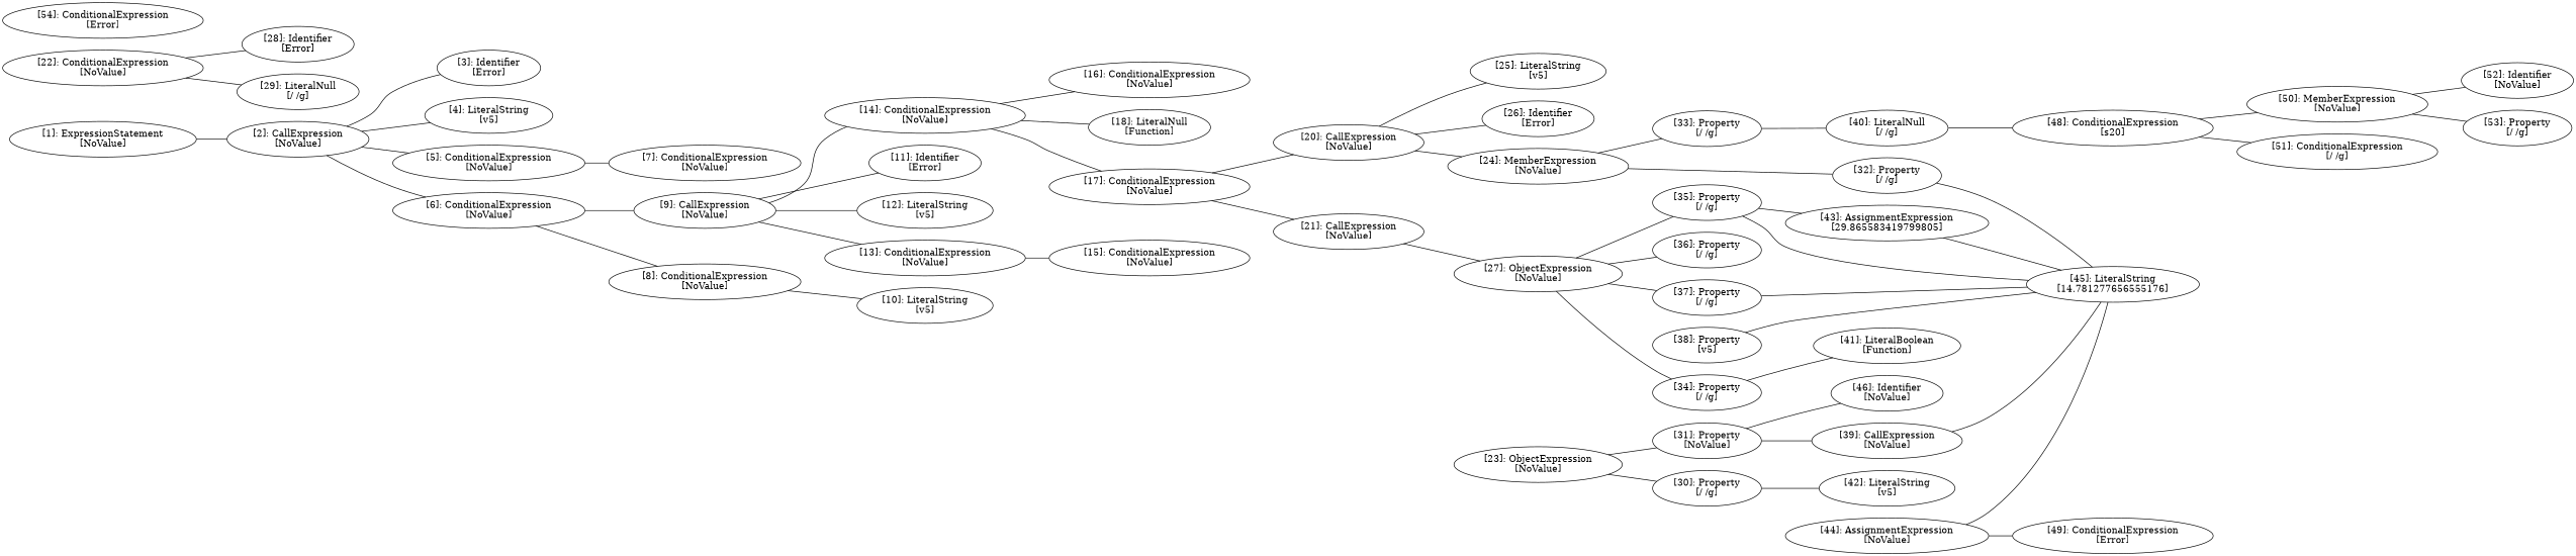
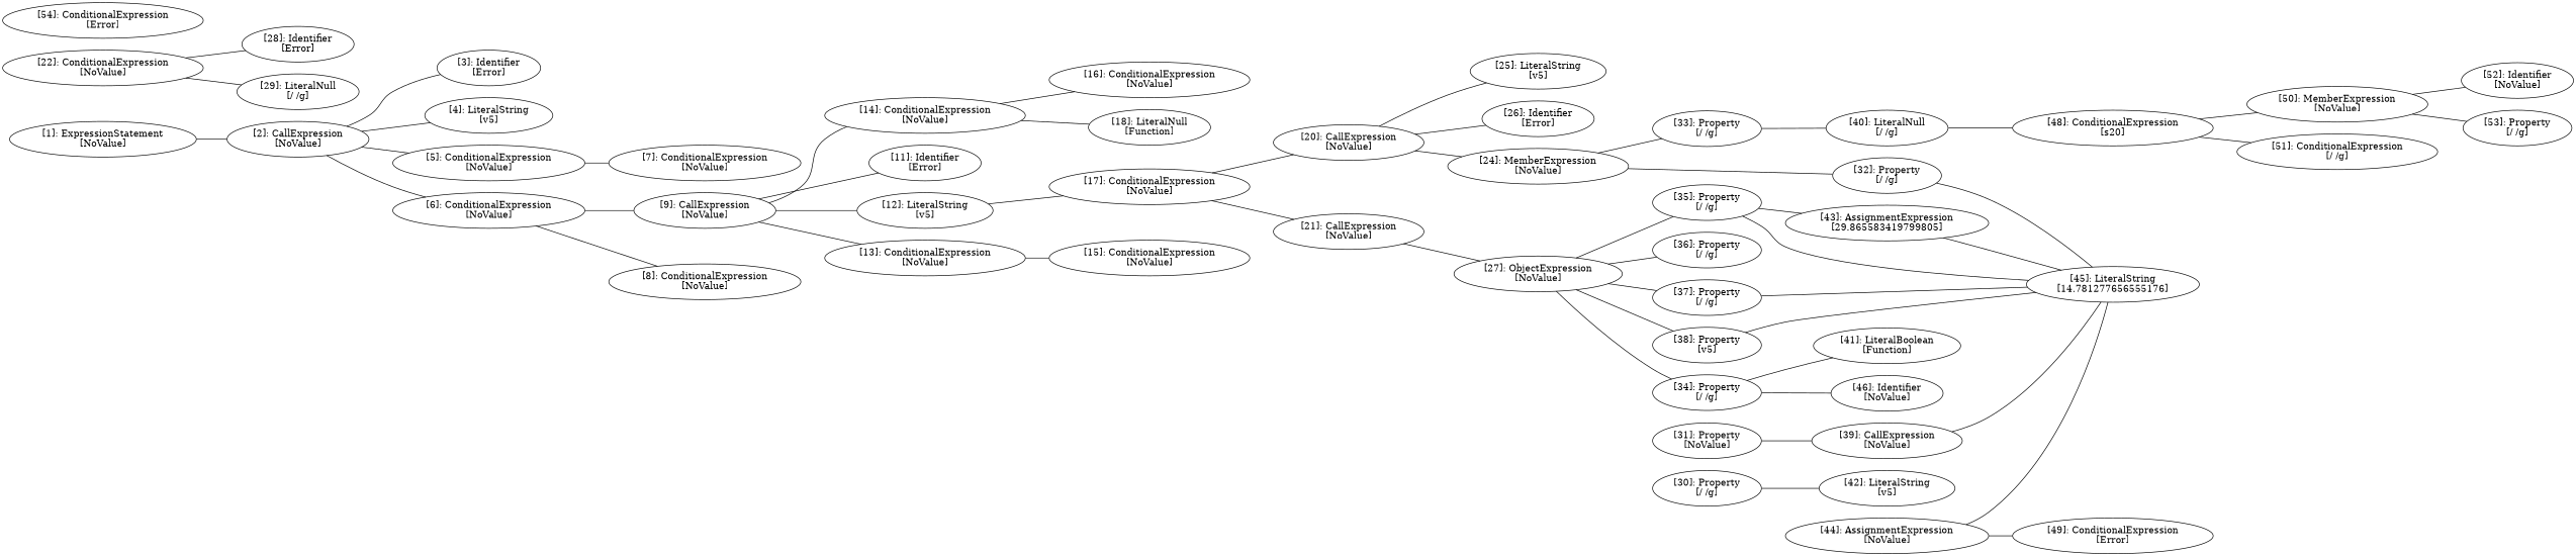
  graph {
    rankdir=LR
    n1 [label="[1]: ExpressionStatement\n[NoValue]"]
    n2 [label="[2]: CallExpression\n[NoValue]"]
    n3 [label="[3]: Identifier\n[Error]"]
    n4 [label="[4]: LiteralString\n[v5]"]
    n5 [label="[5]: ConditionalExpression\n[NoValue]"]
    n6 [label="[6]: ConditionalExpression\n[NoValue]"]
    n7 [label="[7]: ConditionalExpression\n[NoValue]"]
    n8 [label="[8]: ConditionalExpression\n[NoValue]"]
    n9 [label="[9]: CallExpression\n[NoValue]"]
-   n10 [label="[10]: LiteralString\n[v5]"]
    n11 [label="[11]: Identifier\n[Error]"]
    n12 [label="[12]: LiteralString\n[v5]"]
    n13 [label="[13]: ConditionalExpression\n[NoValue]"]
    n14 [label="[14]: ConditionalExpression\n[NoValue]"]
    n15 [label="[15]: ConditionalExpression\n[NoValue]"]
    n16 [label="[16]: ConditionalExpression\n[NoValue]"]
    n17 [label="[17]: ConditionalExpression\n[NoValue]"]
    n18 [label="[18]: LiteralNull\n[Function]"]
    n19 [label="[20]: CallExpression\n[NoValue]"]
    n20 [label="[21]: CallExpression\n[NoValue]"]
    n21 [label="[24]: MemberExpression\n[NoValue]"]
    n22 [label="[25]: LiteralString\n[v5]"]
    n23 [label="[26]: Identifier\n[Error]"]
    n24 [label="[27]: ObjectExpression\n[NoValue]"]
    n25 [label="[22]: ConditionalExpression\n[NoValue]"]
    n26 [label="[28]: Identifier\n[Error]"]
    n27 [label="[29]: LiteralNull\n[/ /g]"]
-   n28 [label="[23]: ObjectExpression\n[NoValue]"]
    n29 [label="[30]: Property\n[/ /g]"]
    n30 [label="[31]: Property\n[NoValue]"]
    n31 [label="[32]: Property\n[/ /g]"]
    n32 [label="[33]: Property\n[/ /g]"]
    n33 [label="[34]: Property\n[/ /g]"]
    n34 [label="[35]: Property\n[/ /g]"]
    n35 [label="[36]: Property\n[/ /g]"]
    n36 [label="[37]: Property\n[/ /g]"]
    n37 [label="[38]: Property\n[v5]"]
    n38 [label="[42]: LiteralString\n[v5]"]
    n39 [label="[39]: CallExpression\n[NoValue]"]
    n40 [label="[45]: LiteralString\n[14.781277656555176]"]
    n41 [label="[40]: LiteralNull\n[/ /g]"]
    n42 [label="[41]: LiteralBoolean\n[Function]"]
    n43 [label="[46]: Identifier\n[NoValue]"]
    n44 [label="[43]: AssignmentExpression\n[29.865583419799805]"]
    n45 [label="[48]: ConditionalExpression\n[s20]"]
    n46 [label="[50]: MemberExpression\n[NoValue]"]
    n47 [label="[51]: ConditionalExpression\n[/ /g]"]
    n48 [label="[44]: AssignmentExpression\n[NoValue]"]
    n49 [label="[49]: ConditionalExpression\n[Error]"]
    n50 [label="[52]: Identifier\n[NoValue]"]
    n51 [label="[53]: Property\n[/ /g]"]
    n52 [label="[54]: ConditionalExpression\n[Error]"]
    n1 -- n2
    n2 -- n3
    n2 -- n4
    n2 -- n5
    n2 -- n6
    n5 -- n7
    n6 -- n8
    n6 -- n9
-   n8 -- n10
    n9 -- n11
    n9 -- n12
    n9 -- n13
    n9 -- n14
    n13 -- n15
    n14 -- n16
-   n14 -- n17
+   n12 -- n17
    n14 -- n18
    n17 -- n19
    n17 -- n20
    n19 -- n21
    n19 -- n22
    n19 -- n23
    n20 -- n24
    n21 -- n31
    n21 -- n32
    n24 -- n33
    n24 -- n34
    n24 -- n35
    n24 -- n36
+   n24 -- n37
    n25 -- n26
    n25 -- n27
-   n28 -- n29
-   n28 -- n30
    n29 -- n38
    n30 -- n39
    n31 -- n40
    n32 -- n41
    n33 -- n42
-   n30 -- n43
+   n33 -- n43
    n34 -- n40
    n34 -- n44
    n36 -- n40
    n37 -- n40
    n39 -- n40
    n41 -- n45
    n44 -- n40
    n45 -- n46
    n45 -- n47
    n46 -- n50
    n46 -- n51
    n48 -- n40
    n48 -- n49
  }
